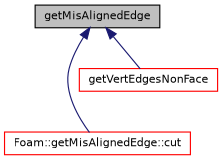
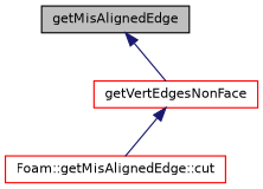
  digraph {
    rankdir=TB
    node [color=red fontname=Helvetica fontsize=10 shape=record]
    edge [color=midnightblue dir=back fontname=Helvetica fontsize=10 labelfontname=Helvetica labelfontsize=10 style=solid]
    n1 [color=black fillcolor=grey75 fontcolor=black height=0.2 label=getMisAlignedEdge style=filled width=0.4]
    n2 [height=0.2 label="Foam::getMisAlignedEdge::cut" width=0.4]
    n3 [height=0.2 label=getVertEdgesNonFace width=0.4]
-   n1 -> n2
+   n3 -> n2
    n1 -> n3
  }
